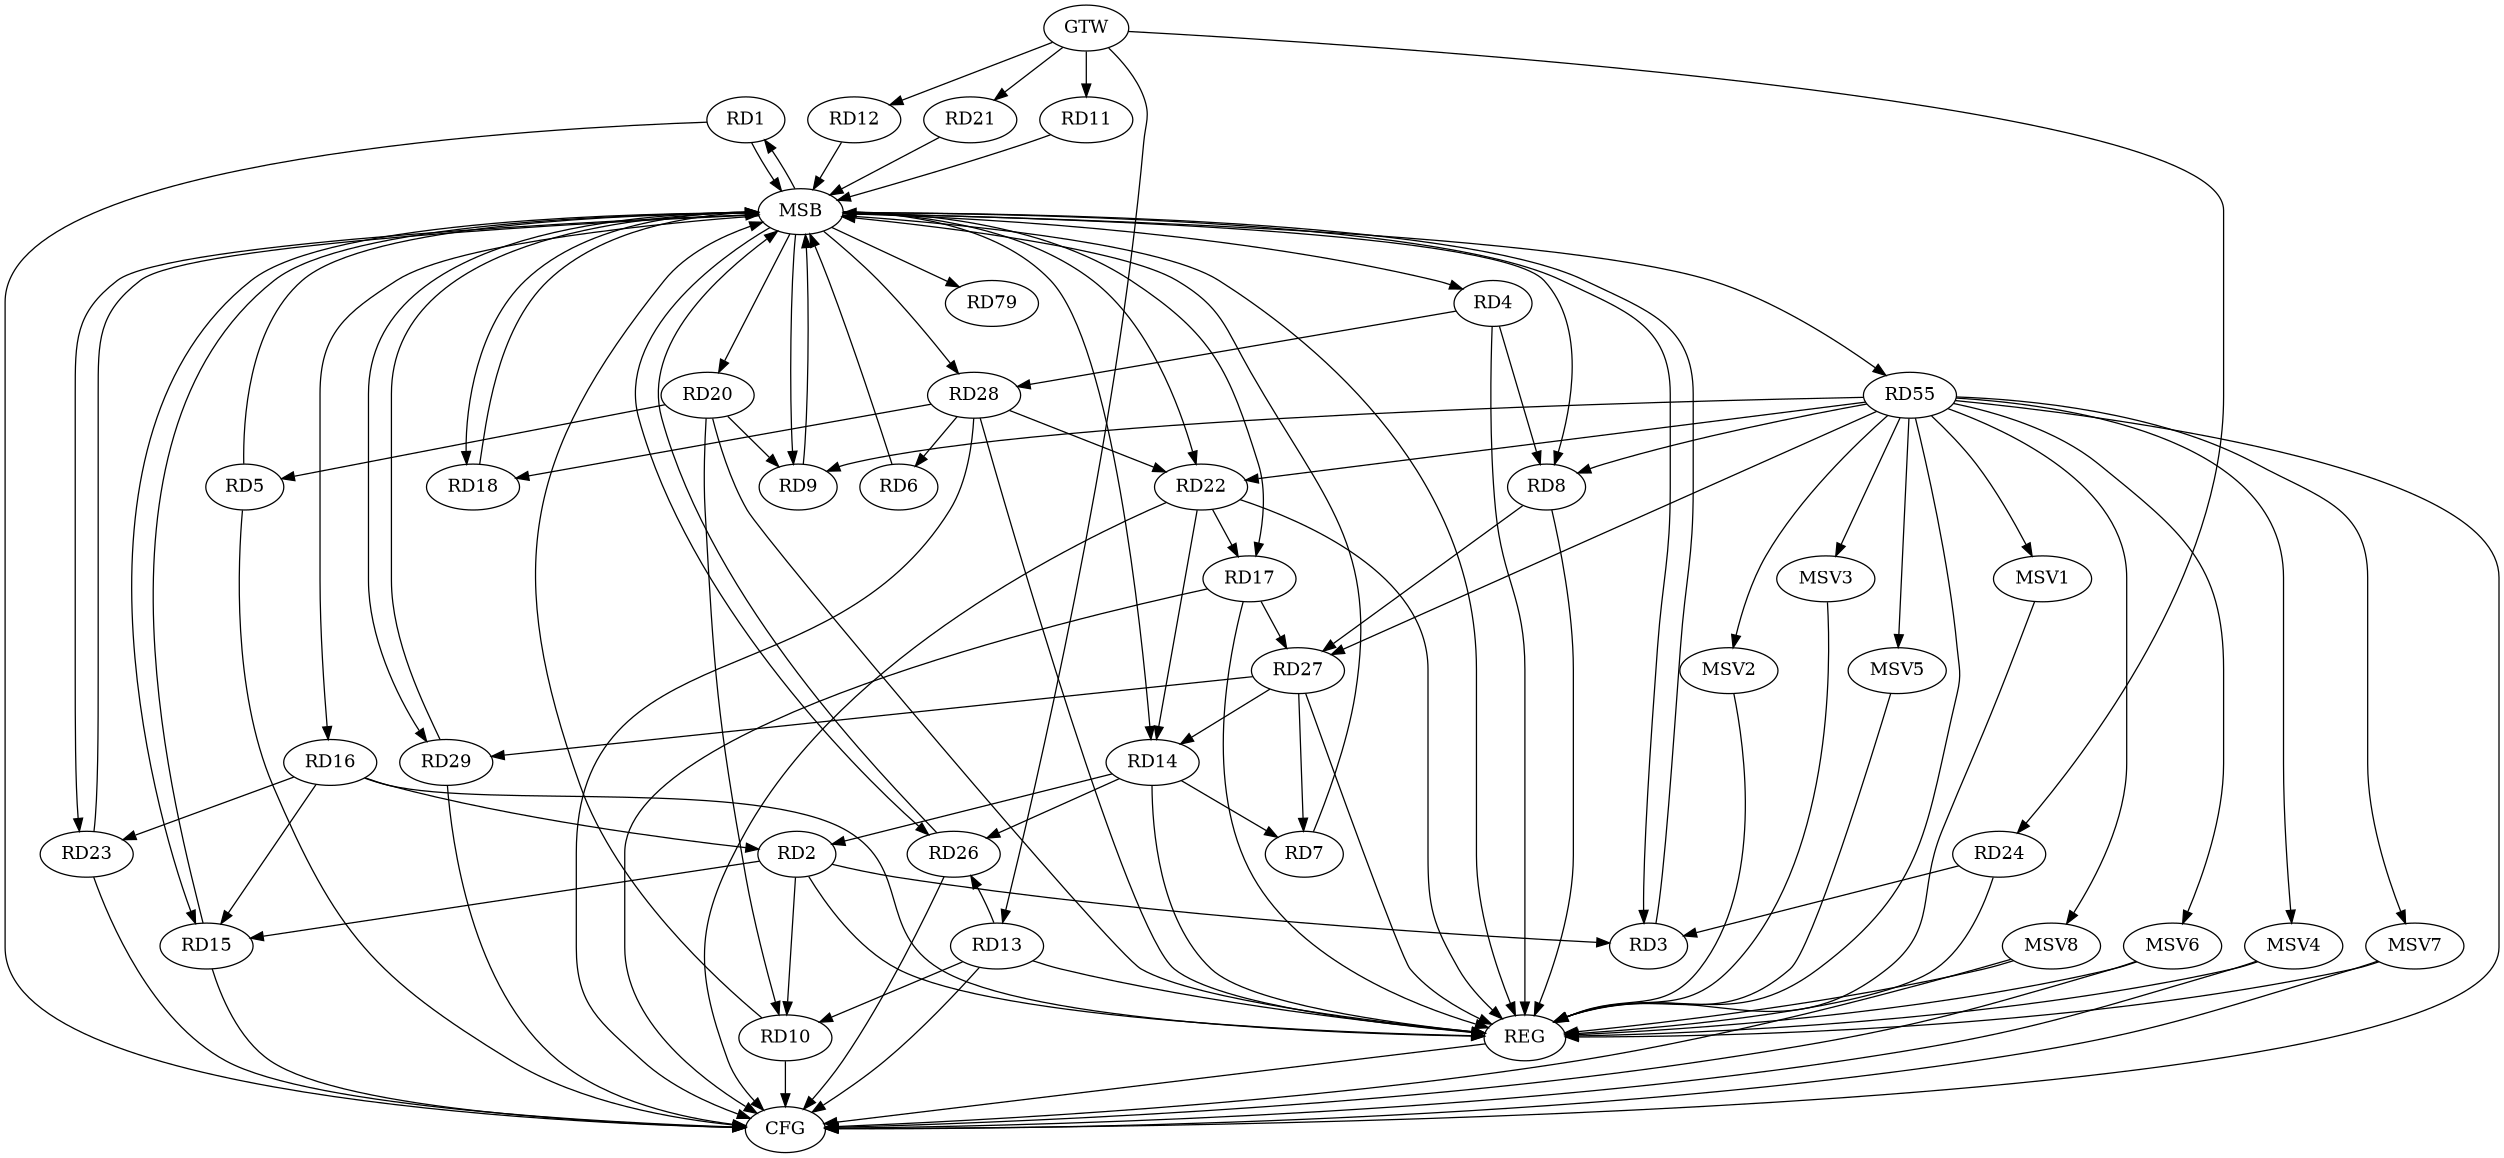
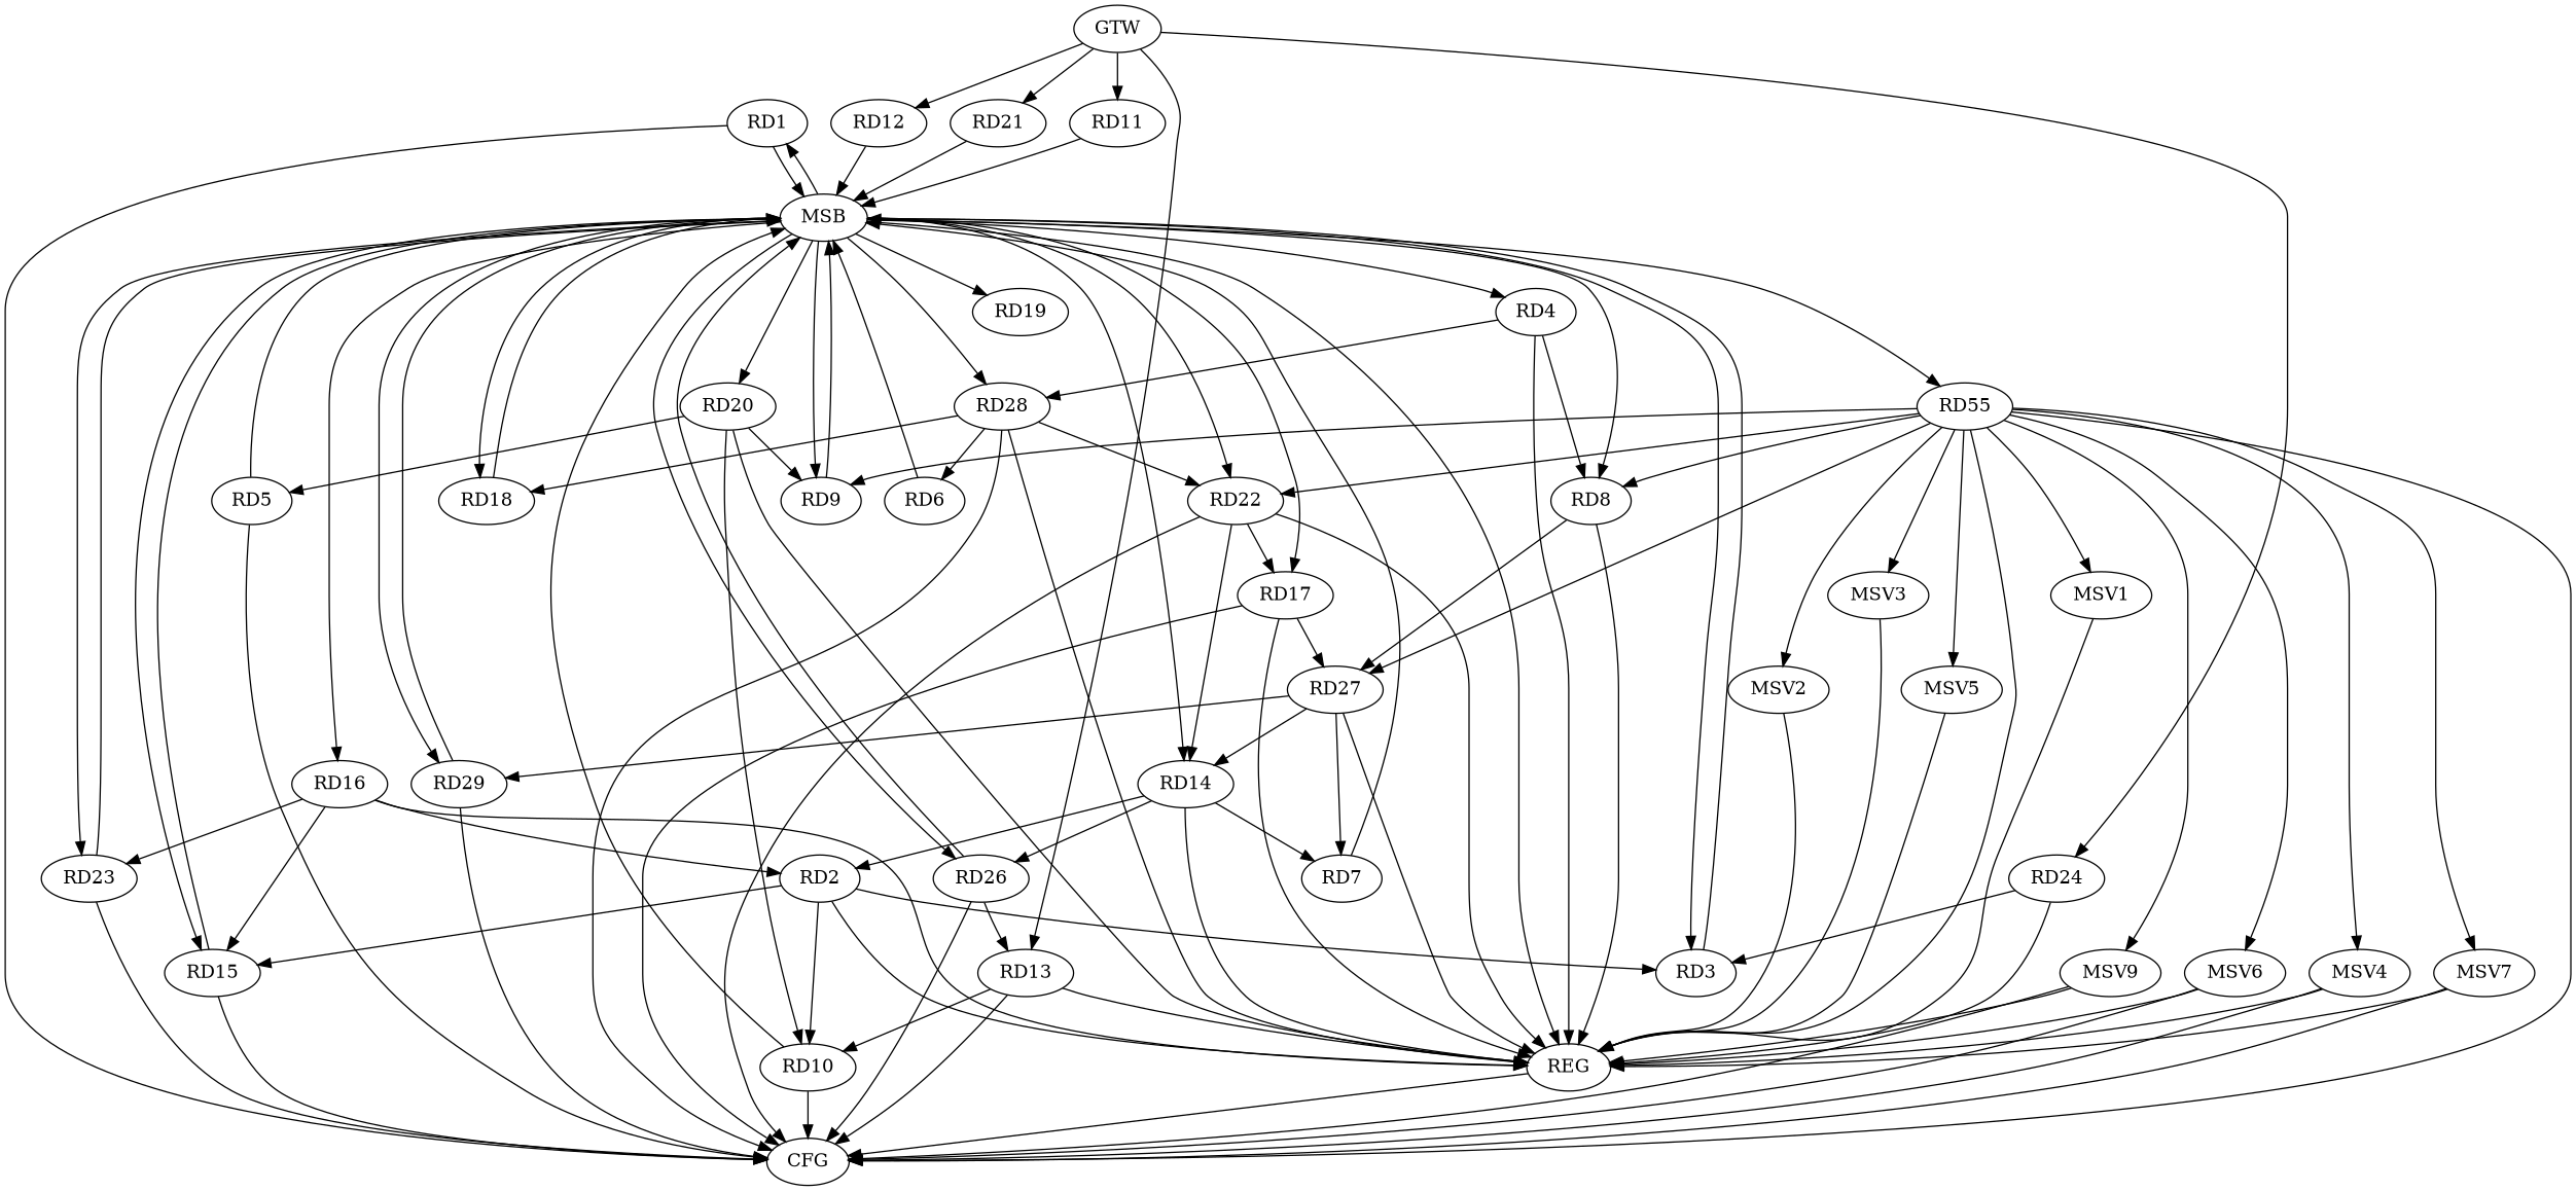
  strict digraph {
    n1 [label=RD1]
    n2 [label=MSB]
    n3 [label=CFG]
    n4 [label=RD3]
    n5 [label=RD15]
    n6 [label=REG]
    n7 [label=RD4]
    n8 [label=RD8]
    n9 [label=RD28]
    n10 [label=RD9]
    n11 [label=RD26]
    n12 [label=RD14]
    n13 [label=RD16]
    n14 [label=RD23]
    n15 [label=RD17]
    n16 [label=RD18]
-   n17 [label=RD79]
+   n17 [label=RD19]
    n18 [label=RD20]
    n19 [label=RD22]
    n20 [label=RD55]
    n21 [label=RD29]
    n22 [label=RD2]
    n23 [label=RD10]
    n24 [label=RD27]
    n25 [label=RD6]
    n26 [label=RD5]
    n27 [label=RD7]
    n28 [label=RD11]
    n29 [label=RD12]
    n30 [label=RD13]
    n31 [label=RD21]
    n32 [label=RD24]
    n33 [label=MSV1]
    n34 [label=MSV2]
    n35 [label=MSV3]
    n36 [label=MSV4]
    n37 [label=MSV5]
    n38 [label=MSV6]
    n39 [label=MSV7]
-   n40 [label=MSV8]
+   n40 [label=MSV9]
    n41 [label=GTW]
    n1 -> n2
    n1 -> n3
    n2 -> n1
    n2 -> n4
    n2 -> n5
    n2 -> n6
    n2 -> n7
    n2 -> n8
    n2 -> n9
    n2 -> n10
    n2 -> n11
    n2 -> n12
    n2 -> n13
    n2 -> n14
    n2 -> n15
    n2 -> n16
    n2 -> n17
    n2 -> n18
    n2 -> n19
    n2 -> n20
    n2 -> n21
    n4 -> n2
    n5 -> n2
    n5 -> n3
    n6 -> n3
    n7 -> n6
    n7 -> n8
    n7 -> n9
    n8 -> n6
    n8 -> n24
    n9 -> n3
    n9 -> n6
    n9 -> n16
    n9 -> n19
    n9 -> n25
    n10 -> n2
    n11 -> n2
    n11 -> n3
    n12 -> n6
    n12 -> n11
    n12 -> n22
    n12 -> n27
    n13 -> n5
    n13 -> n6
    n13 -> n14
    n13 -> n22
    n14 -> n2
    n14 -> n3
    n15 -> n3
    n15 -> n6
    n15 -> n24
    n16 -> n2
    n18 -> n6
    n18 -> n10
    n18 -> n23
    n18 -> n26
    n19 -> n3
    n19 -> n6
    n19 -> n12
    n19 -> n15
    n20 -> n3
    n20 -> n6
    n20 -> n8
    n20 -> n10
    n20 -> n19
    n20 -> n24
    n20 -> n33
    n20 -> n34
    n20 -> n35
    n20 -> n36
    n20 -> n37
    n20 -> n38
    n20 -> n39
    n20 -> n40
    n21 -> n2
    n21 -> n3
    n22 -> n4
    n22 -> n5
    n22 -> n6
    n22 -> n23
    n23 -> n2
    n23 -> n3
    n24 -> n6
    n24 -> n12
    n24 -> n21
    n24 -> n27
    n25 -> n2
    n26 -> n2
    n26 -> n3
    n27 -> n2
    n28 -> n2
    n29 -> n2
    n30 -> n3
    n30 -> n6
-   n30 -> n11
+   n11 -> n30
    n30 -> n23
    n31 -> n2
    n32 -> n4
    n32 -> n6
    n33 -> n6
    n34 -> n6
    n35 -> n6
    n36 -> n3
    n36 -> n6
    n37 -> n6
    n38 -> n3
    n38 -> n6
    n39 -> n3
    n39 -> n6
    n40 -> n3
    n40 -> n6
    n41 -> n28
    n41 -> n29
    n41 -> n30
    n41 -> n31
    n41 -> n32
  }
